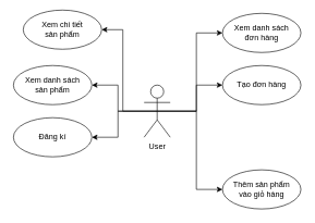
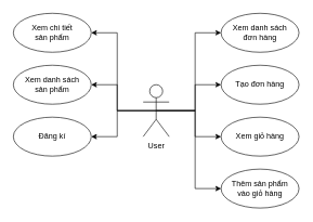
  <mxCell id="0" />
  <mxCell id="1" parent="0" />
  <mxCell id="2" style="edgeStyle=orthogonalEdgeStyle;rounded=0;orthogonalLoop=1;jettySize=auto;html=1;exitX=0.5;exitY=0.5;exitDx=0;exitDy=0;exitPerimeter=0;entryX=1;entryY=0.5;entryDx=0;entryDy=0;" edge="1" parent="1" source="9" target="10"><mxGeometry relative="1" as="geometry" /></mxCell>
+ <mxCell id="3" style="edgeStyle=orthogonalEdgeStyle;rounded=0;orthogonalLoop=1;jettySize=auto;html=1;exitX=0.5;exitY=0.5;exitDx=0;exitDy=0;exitPerimeter=0;entryX=0;entryY=0.5;entryDx=0;entryDy=0;" edge="1" parent="1" source="9" target="14"><mxGeometry relative="1" as="geometry" /></mxCell>
  <mxCell id="4" style="edgeStyle=orthogonalEdgeStyle;rounded=0;orthogonalLoop=1;jettySize=auto;html=1;exitX=0.5;exitY=0.5;exitDx=0;exitDy=0;exitPerimeter=0;entryX=0;entryY=0.5;entryDx=0;entryDy=0;" edge="1" parent="1" source="9" target="13"><mxGeometry relative="1" as="geometry" /></mxCell>
  <mxCell id="5" style="edgeStyle=orthogonalEdgeStyle;rounded=0;orthogonalLoop=1;jettySize=auto;html=1;exitX=0.5;exitY=0.5;exitDx=0;exitDy=0;exitPerimeter=0;entryX=1;entryY=0.5;entryDx=0;entryDy=0;" edge="1" parent="1" source="9" target="11"><mxGeometry relative="1" as="geometry" /></mxCell>
  <mxCell id="6" style="edgeStyle=orthogonalEdgeStyle;rounded=0;orthogonalLoop=1;jettySize=auto;html=1;exitX=0.5;exitY=0.5;exitDx=0;exitDy=0;exitPerimeter=0;entryX=1;entryY=0.5;entryDx=0;entryDy=0;" edge="1" parent="1" source="9" target="12"><mxGeometry relative="1" as="geometry" /></mxCell>
  <mxCell id="7" style="edgeStyle=orthogonalEdgeStyle;rounded=0;orthogonalLoop=1;jettySize=auto;html=1;exitX=0.5;exitY=0.5;exitDx=0;exitDy=0;exitPerimeter=0;entryX=0;entryY=0.5;entryDx=0;entryDy=0;" edge="1" parent="1" source="9" target="15"><mxGeometry relative="1" as="geometry" /></mxCell>
  <mxCell id="8" style="edgeStyle=orthogonalEdgeStyle;rounded=0;orthogonalLoop=1;jettySize=auto;html=1;exitX=0.5;exitY=0.5;exitDx=0;exitDy=0;exitPerimeter=0;entryX=0;entryY=0.5;entryDx=0;entryDy=0;" edge="1" parent="1" source="9" target="16"><mxGeometry relative="1" as="geometry" /></mxCell>
  <mxCell id="9" value="User" style="shape=umlActor;verticalLabelPosition=bottom;verticalAlign=top;html=1;outlineConnect=0;" vertex="1" parent="1"><mxGeometry x="220" y="130" width="40" height="80" as="geometry" /></mxCell>
  <mxCell id="10" value="Đăng kí" style="ellipse;whiteSpace=wrap;html=1;" vertex="1" parent="1"><mxGeometry x="20" y="180" width="120" height="60" as="geometry" /></mxCell>
  <mxCell id="11" value="Xem danh sách &lt;br&gt;sản phẩm" style="ellipse;whiteSpace=wrap;html=1;" vertex="1" parent="1"><mxGeometry x="20" y="100" width="120" height="60" as="geometry" /></mxCell>
- <mxCell id="12" value="Xem chi tiết &lt;br&gt;sản phẩm" style="ellipse;whiteSpace=wrap;html=1;" vertex="1" parent="1"><mxGeometry x="35" y="15" width="120" height="60" as="geometry" /></mxCell>
+ <mxCell id="12" value="Xem chi tiết &lt;br&gt;sản phẩm" style="ellipse;whiteSpace=wrap;html=1;" vertex="1" parent="1"><mxGeometry x="20" y="20" width="120" height="60" as="geometry" /></mxCell>
  <mxCell id="13" value="Thêm sản phẩm &lt;br&gt;vào giỏ hàng" style="ellipse;whiteSpace=wrap;html=1;" vertex="1" parent="1"><mxGeometry x="340" y="260" width="120" height="60" as="geometry" /></mxCell>
+ <mxCell id="14" value="Xem giỏ hàng" style="ellipse;whiteSpace=wrap;html=1;" vertex="1" parent="1"><mxGeometry x="340" y="180" width="120" height="60" as="geometry" /></mxCell>
  <mxCell id="15" value="Tạo đơn hàng" style="ellipse;whiteSpace=wrap;html=1;" vertex="1" parent="1"><mxGeometry x="340" y="100" width="120" height="60" as="geometry" /></mxCell>
  <mxCell id="16" value="Xem danh sách &lt;br&gt;đơn hàng" style="ellipse;whiteSpace=wrap;html=1;" vertex="1" parent="1"><mxGeometry x="340" y="20" width="120" height="60" as="geometry" /></mxCell>
